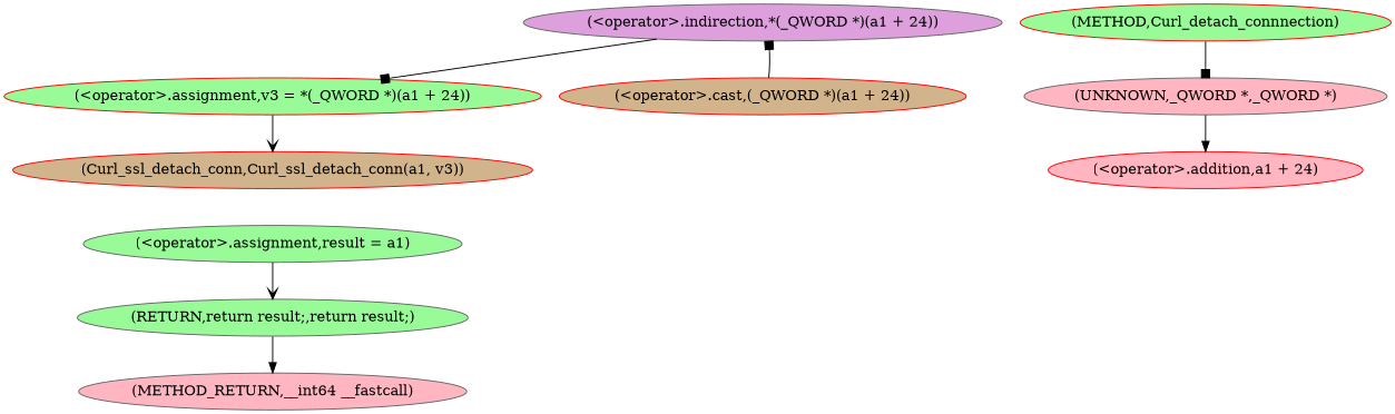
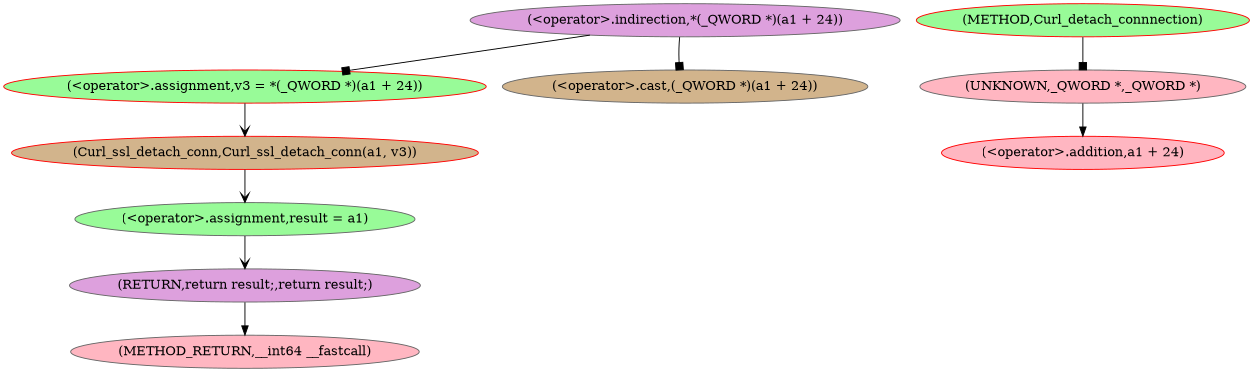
  digraph {
    node [color=gray40 fillcolor=palegreen style=filled]
    edge [arrowhead=vee]
    n1 [color=red label="(<operator>.assignment,v3 = *(_QWORD *)(a1 + 24))"]
    n2 [color=red fillcolor=tan label="(Curl_ssl_detach_conn,Curl_ssl_detach_conn(a1, v3))"]
    n3 [label="(<operator>.assignment,result = a1)"]
-   n4 [label="(RETURN,return result;,return result;)"]
+   n4 [fillcolor=plum label="(RETURN,return result;,return result;)"]
    n5 [fillcolor=plum label="(<operator>.indirection,*(_QWORD *)(a1 + 24))"]
-   n6 [color=red fillcolor=tan label="(<operator>.cast,(_QWORD *)(a1 + 24))"]
+   n6 [fillcolor=tan label="(<operator>.cast,(_QWORD *)(a1 + 24))"]
    n7 [fillcolor=lightpink label="(UNKNOWN,_QWORD *,_QWORD *)"]
    n8 [color=red fillcolor=lightpink label="(<operator>.addition,a1 + 24)"]
    n9 [fillcolor=lightpink label="(METHOD_RETURN,__int64 __fastcall)"]
    n10 [color=red label="(METHOD,Curl_detach_connnection)"]
    n1 -> n2
+   n2 -> n3
    n3 -> n4
    n4 -> n9 [arrowhead=normal]
    n5 -> n1 [arrowhead=box]
-   n6 -> n5 [arrowhead=box]
+   n5 -> n6 [arrowhead=box]
    n7 -> n8 [arrowhead=normal]
    n10 -> n7 [arrowhead=box]
  }
